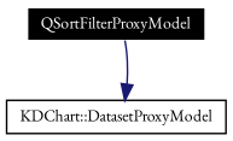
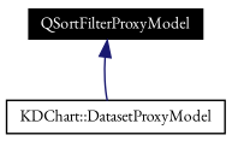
  digraph {
    fontname="EB Garamond"
    node [fontname="EB Garamond" fontsize=10 shape=record]
    n1 [color=white fillcolor=black fontcolor=white height=0.2 label=QSortFilterProxyModel style=filled width=0.4]
    n2 [color=black height=0.2 label="KDChart::DatasetProxyModel" width=0.4]
-   n2 -> n1 [color=midnightblue dir=back fontname="EB Garamond" fontsize=10 labelfontname=Helvetica labelfontsize=10 style=solid]
+   n1 -> n2 [color=midnightblue dir=back fontname="EB Garamond" fontsize=10 labelfontname=Helvetica labelfontsize=10 style=solid]
  }
